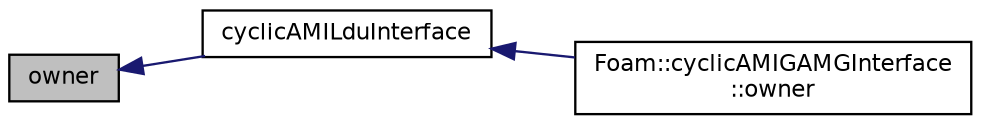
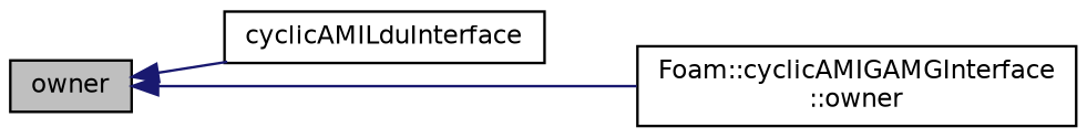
  digraph {
    rankdir=LR
    node [color=black fontname=Helvetica fontsize=10 shape=record]
    edge [color=midnightblue dir=back fontname=Helvetica fontsize=10 labelfontname=Helvetica labelfontsize=10 style=solid]
    n1 [fillcolor=grey75 fontcolor=black height=0.2 label=owner style=filled width=0.4]
    n2 [height=0.2 label=cyclicAMILduInterface width=0.4]
    n3 [height=0.2 label="Foam::cyclicAMIGAMGInterface\l::owner" width=0.4]
    n1 -> n2
-   n2 -> n3
+   n1 -> n3
  }
